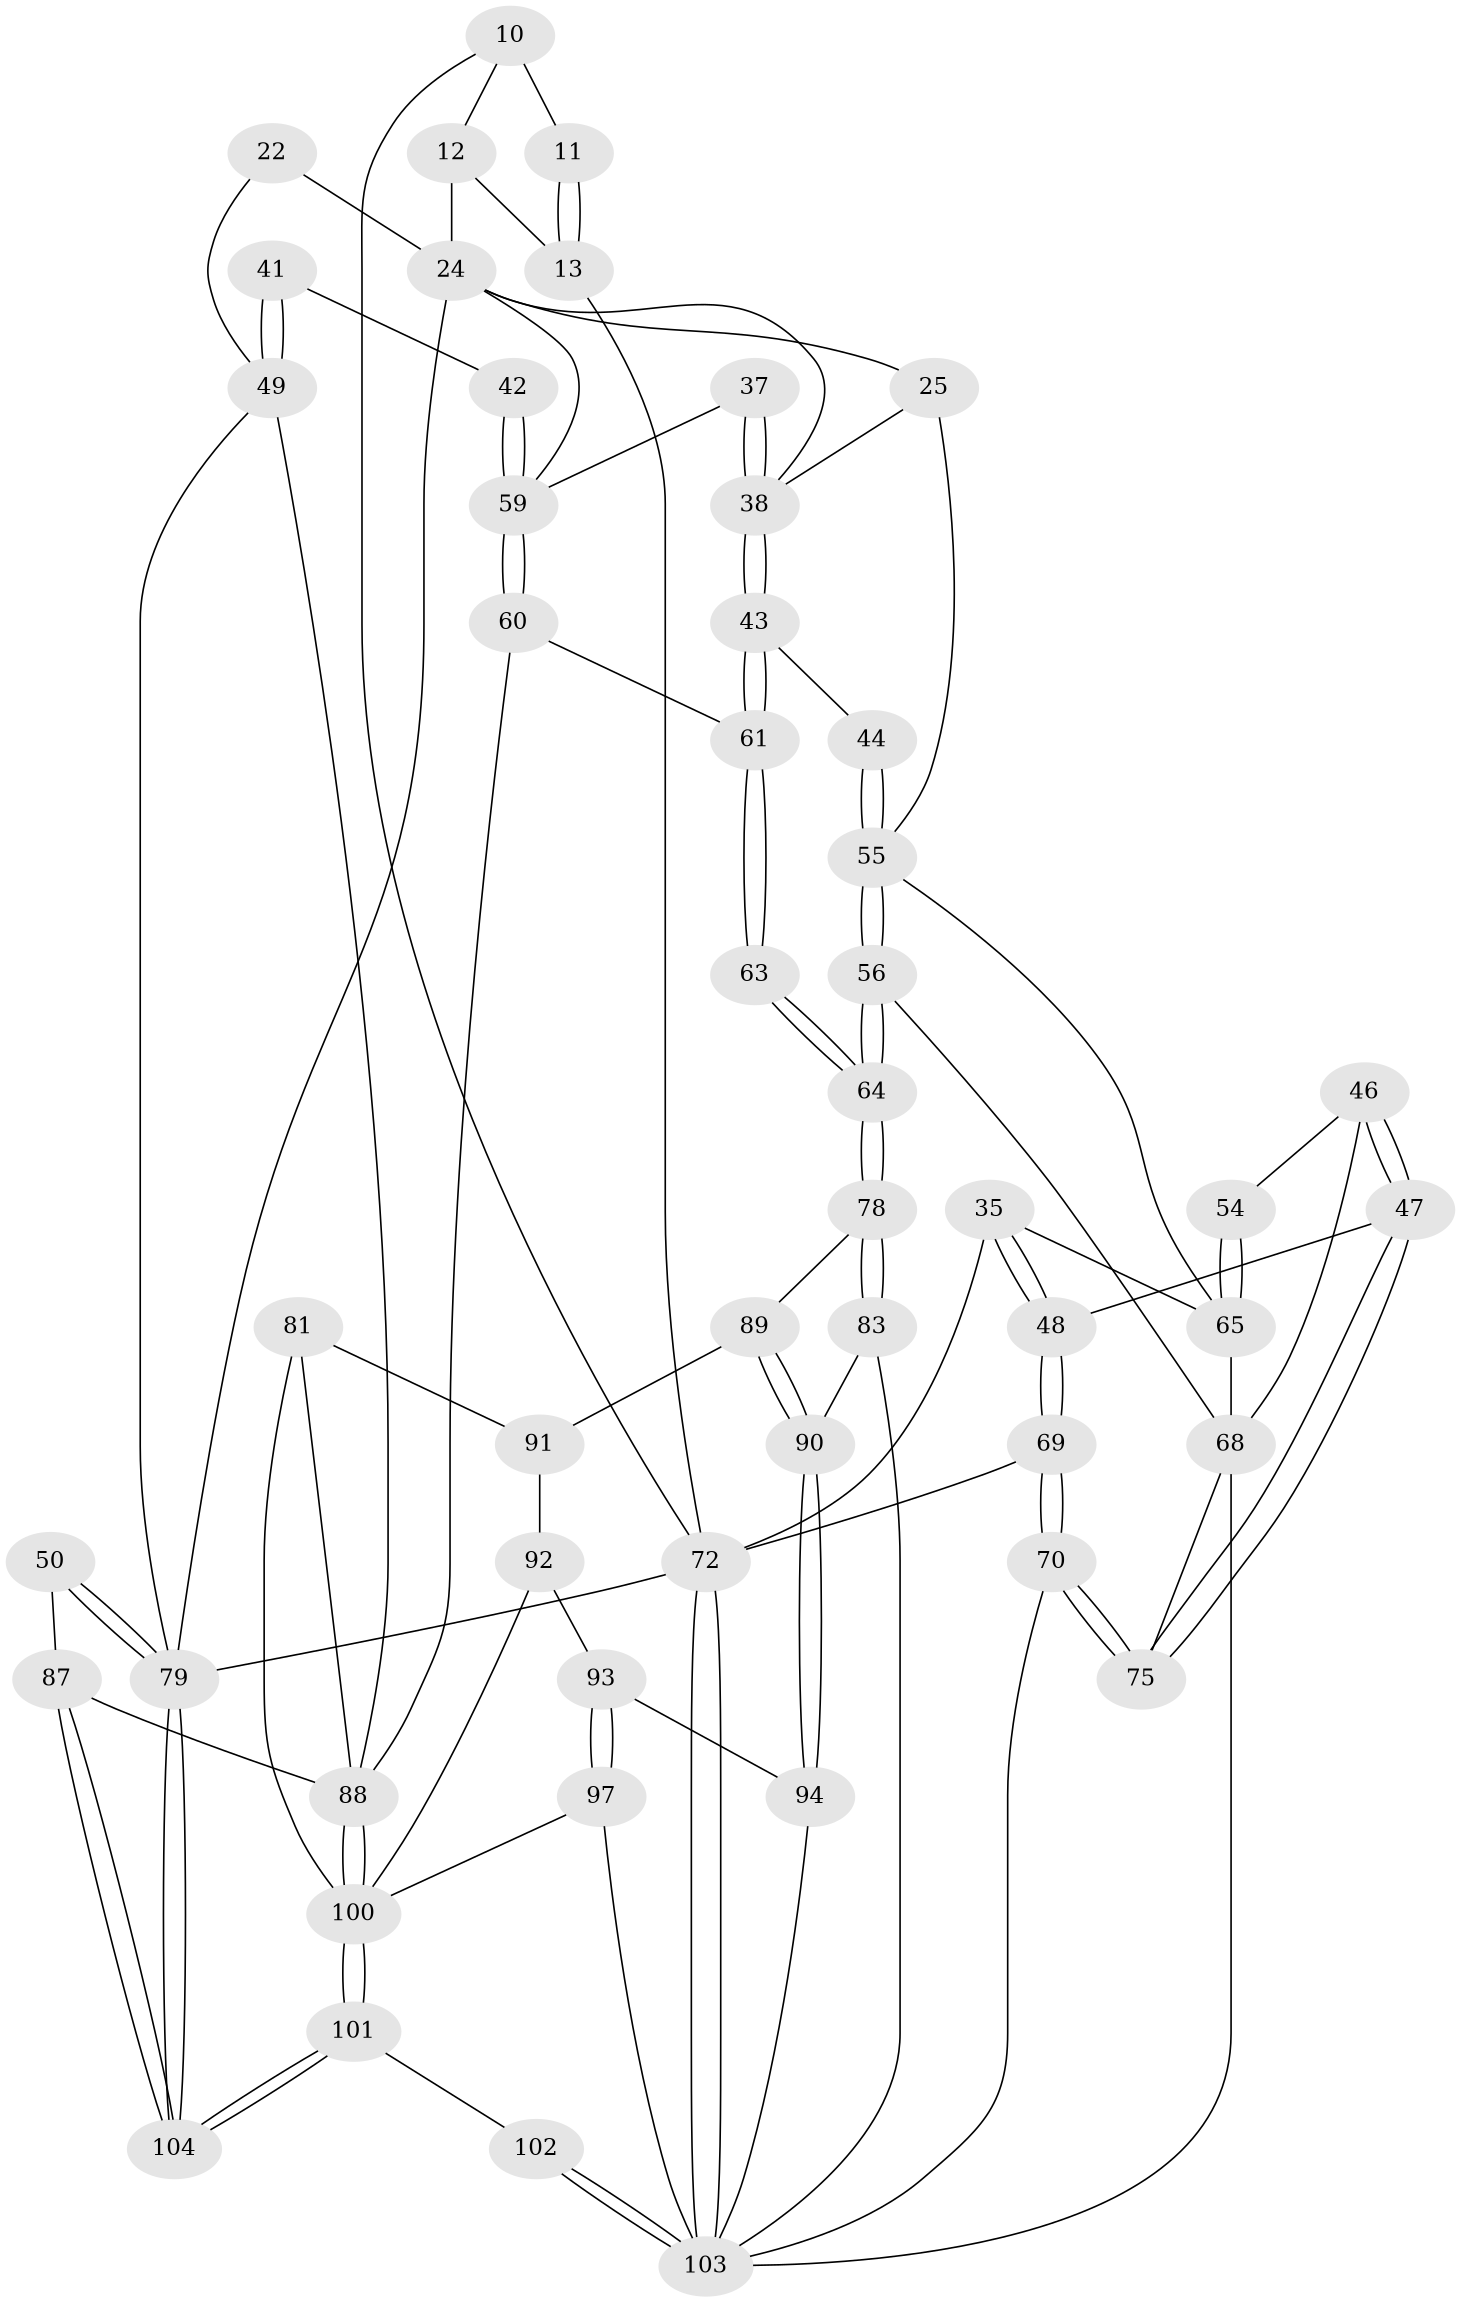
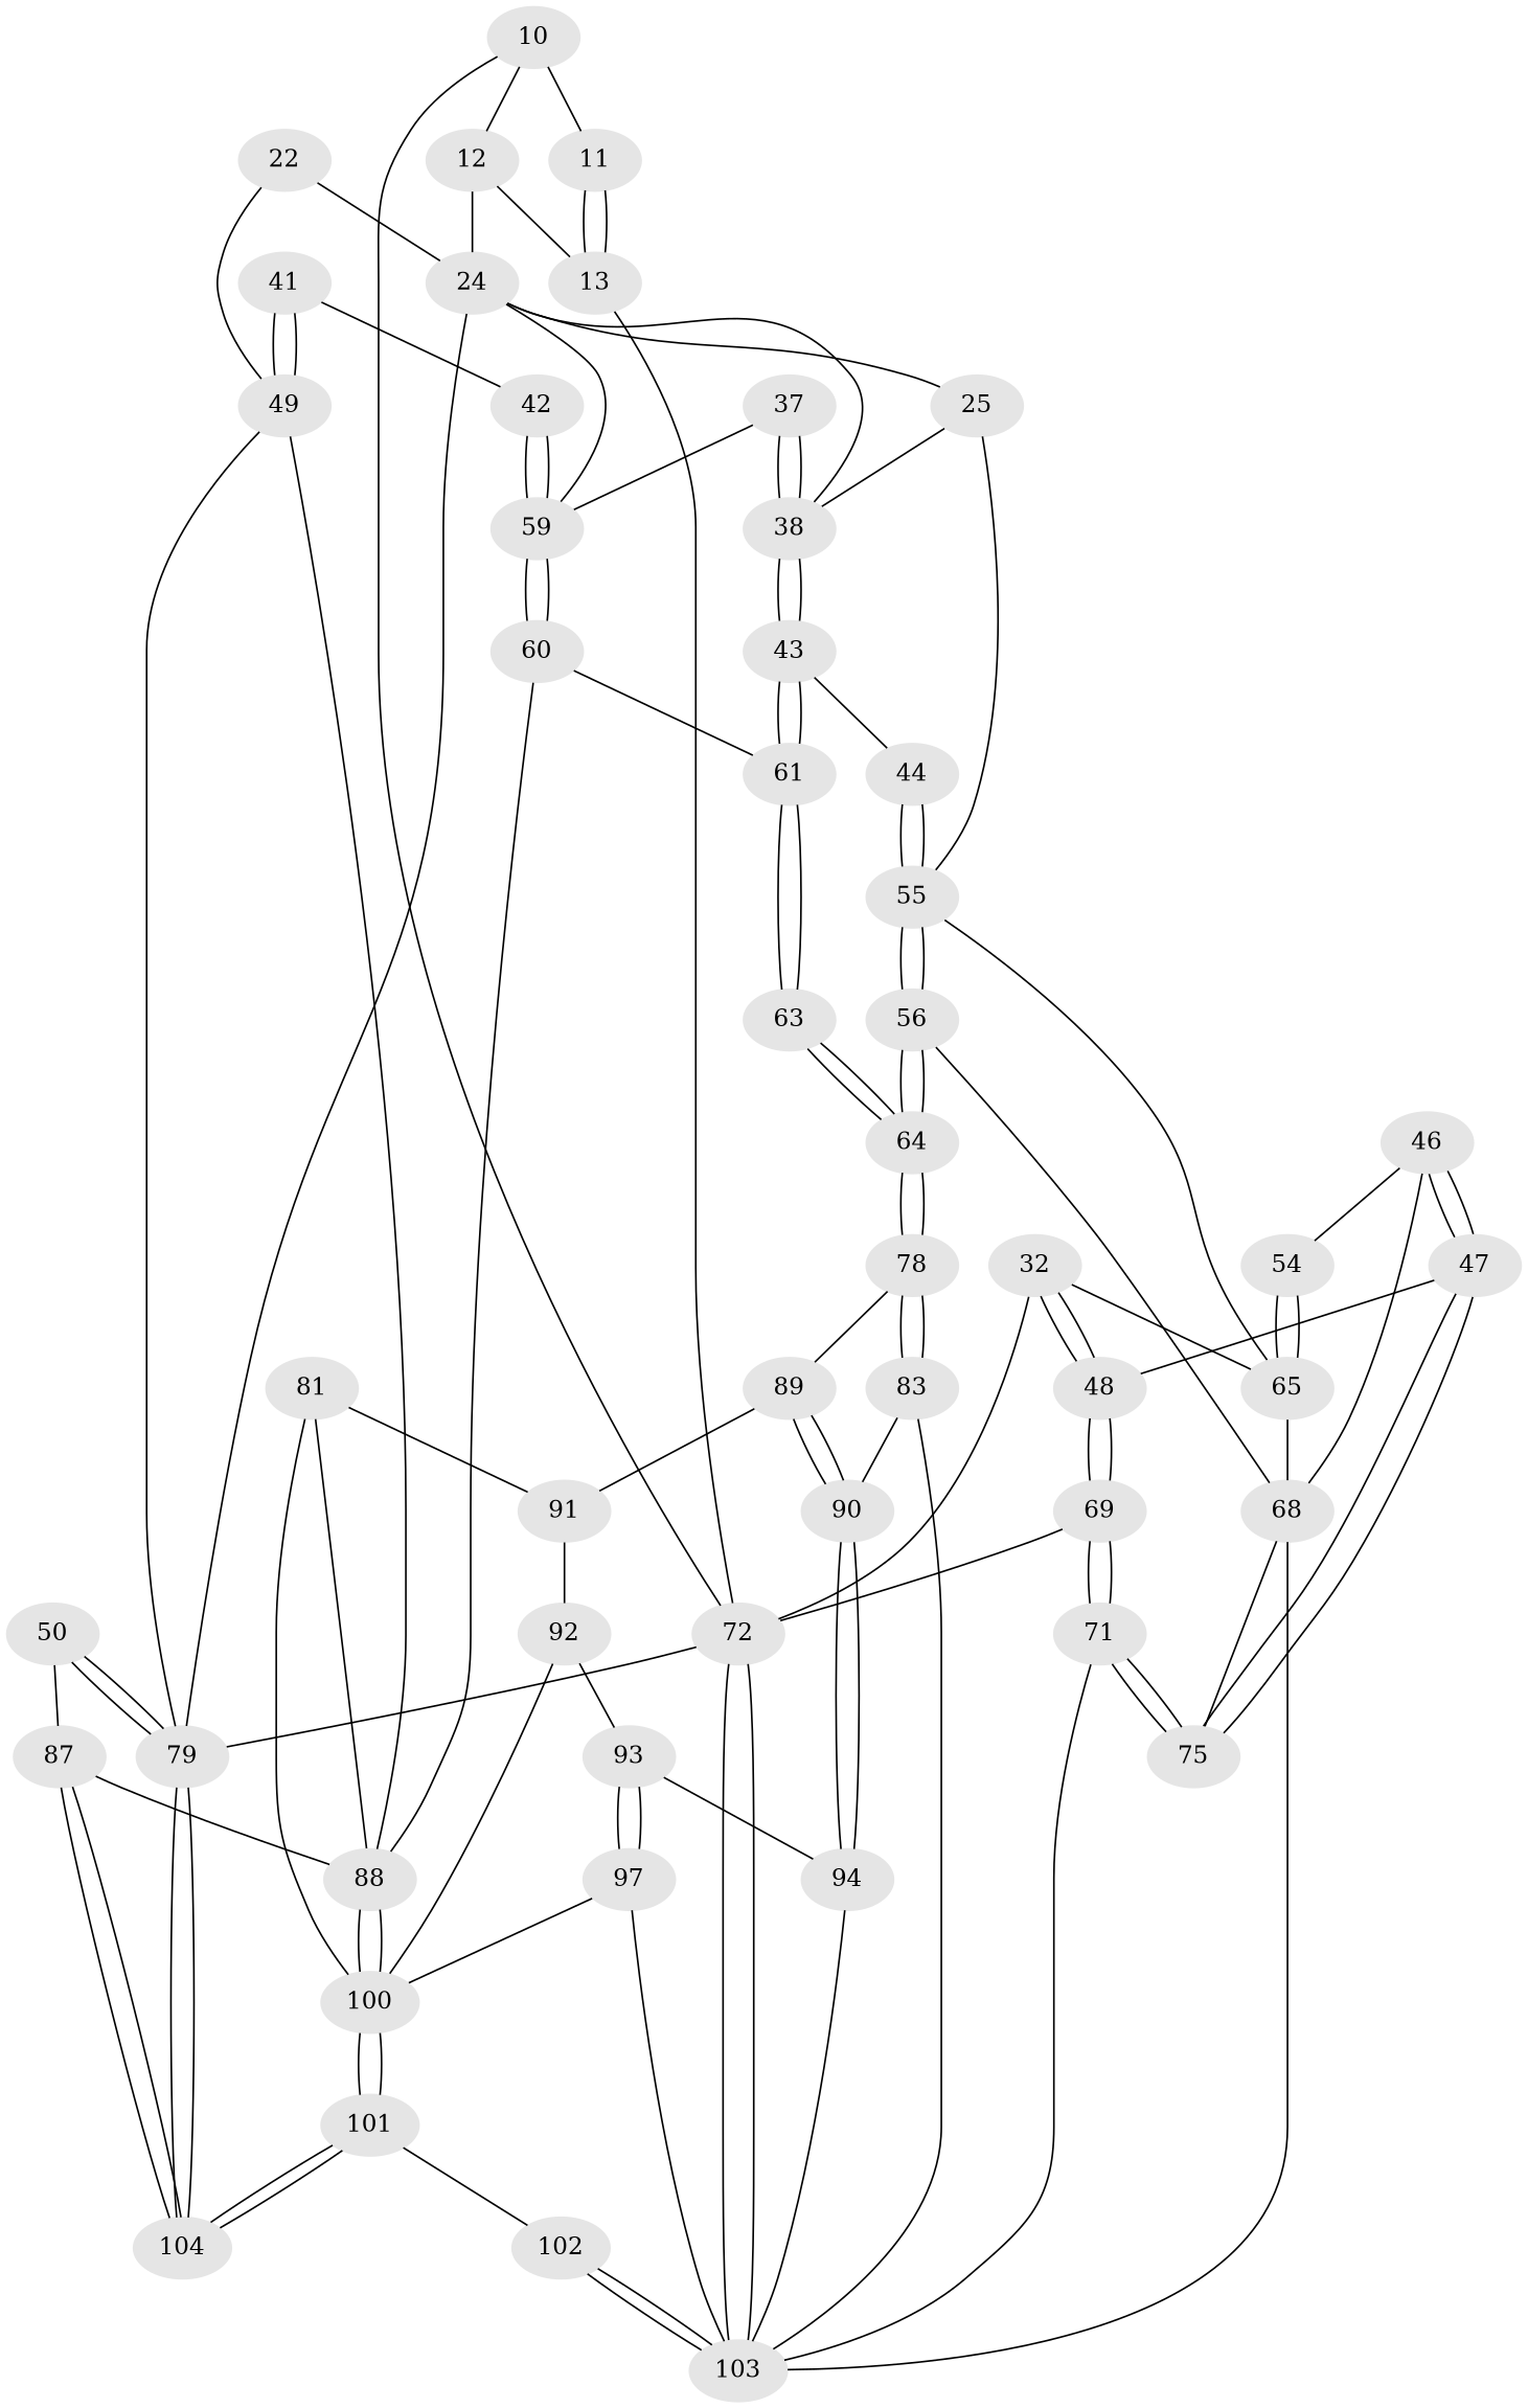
  graph {
    node [color=gray90 style=filled]
    10 [super="+7+6"]
    11
    12 [super="+9"]
    72 [super="+36"]
    13
    24 [super="+23+19"]
    79 [super="+3+20"]
    103 [super="+85+86+98"]
    25
    38 [super="+34+33"]
    59 [super="+40+39"]
    22 [super="+16"]
    49 [super="+32"]
    88 [super="+82+62"]
    55 [super="+27+26"]
    43
    60
    104
    65 [super="+58+53"]
    56
-   35 [super="+30"]
+   35 [super="+30" label=32]
    48
    69
    68 [super="+67+66"]
    37
    44
    61
    41
    42
    63
    46
    47
    54 [super="+45"]
    75
-   70
+   70 [label=71]
    100 [super="+99+96"]
    50
    87 [super="+51"]
    64
    78
    83
    89 [super="+77"]
    91 [super="+80+76"]
    92
    90
    81
    101
    94
    93
    97
    102
    10 -- 11 [weight=2]
    10 -- 12
    10 -- 72
    11 -- 13
    11 -- 13
    12 -- 13
    12 -- 24 [weight=2]
    72 -- 79 [weight=2]
    72 -- 103 [weight=2]
    72 -- 103
    13 -- 72
    24 -- 79
    24 -- 25
    24 -- 38
    24 -- 59
    79 -- 104
    79 -- 104
    25 -- 38
    25 -- 55
    38 -- 43
    38 -- 43
    59 -- 60
    59 -- 60
    22 -- 24 [weight=3]
    22 -- 49 [weight=2]
    49 -- 79
    49 -- 88
    88 -- 100
    88 -- 100
    55 -- 65
    55 -- 56
    55 -- 56
    43 -- 44
    43 -- 61
    43 -- 61
    60 -- 88
    60 -- 61
    65 -- 68 [weight=2]
    56 -- 68
    56 -- 64
    56 -- 64
    35 -- 72 [weight=2]
    35 -- 65
    35 -- 48
    35 -- 48
    48 -- 69
    48 -- 69
    69 -- 72
    69 -- 70
    69 -- 70
    68 -- 103
    68 -- 75
    37 -- 38 [weight=2]
    37 -- 38
    37 -- 59
    44 -- 55 [weight=2]
    44 -- 55
    61 -- 63
    61 -- 63
    41 -- 49 [weight=2]
    41 -- 49
    41 -- 42
    42 -- 59 [weight=2]
    42 -- 59
    63 -- 64
    63 -- 64
    46 -- 68
    46 -- 47
    46 -- 47
    46 -- 54
    47 -- 48
    47 -- 75
    47 -- 75
    54 -- 65 [weight=3]
    54 -- 65
    70 -- 103
    70 -- 75
    70 -- 75
    100 -- 101
    100 -- 101
    50 -- 79 [weight=2]
    50 -- 79
    50 -- 87
    87 -- 88 [weight=2]
    87 -- 104
    87 -- 104
    64 -- 78
    64 -- 78
    78 -- 83
    78 -- 83
    78 -- 89
    83 -- 103
    83 -- 90
    89 -- 91 [weight=2]
    89 -- 90
    89 -- 90
    91 -- 92
    92 -- 100
    92 -- 93
    90 -- 94
    90 -- 94
    81 -- 88
    81 -- 100
    81 -- 91
    101 -- 104
    101 -- 104
    101 -- 102
    94 -- 103
    93 -- 94
    93 -- 97
    93 -- 97
    97 -- 103
    97 -- 100
    102 -- 103 [weight=2]
    102 -- 103
  }
